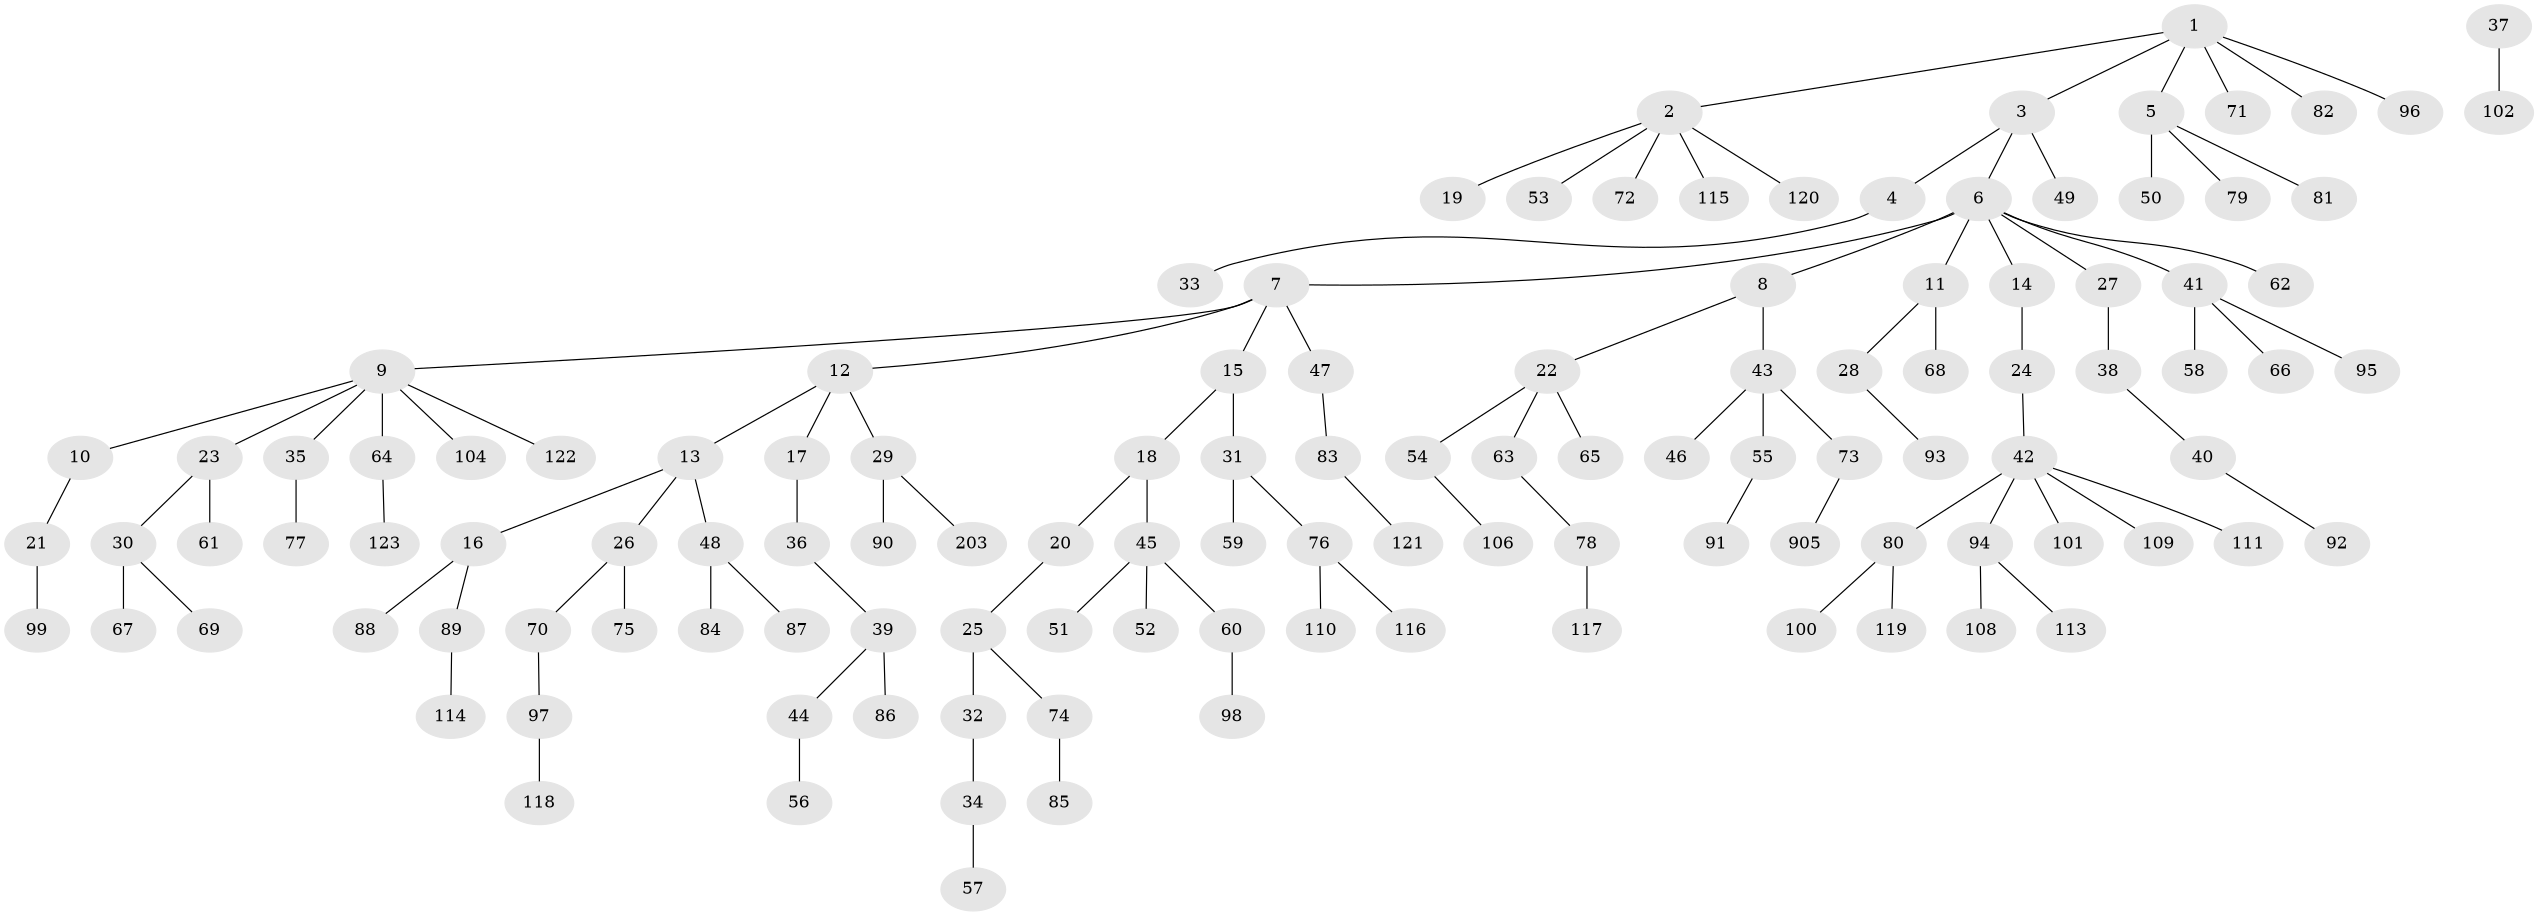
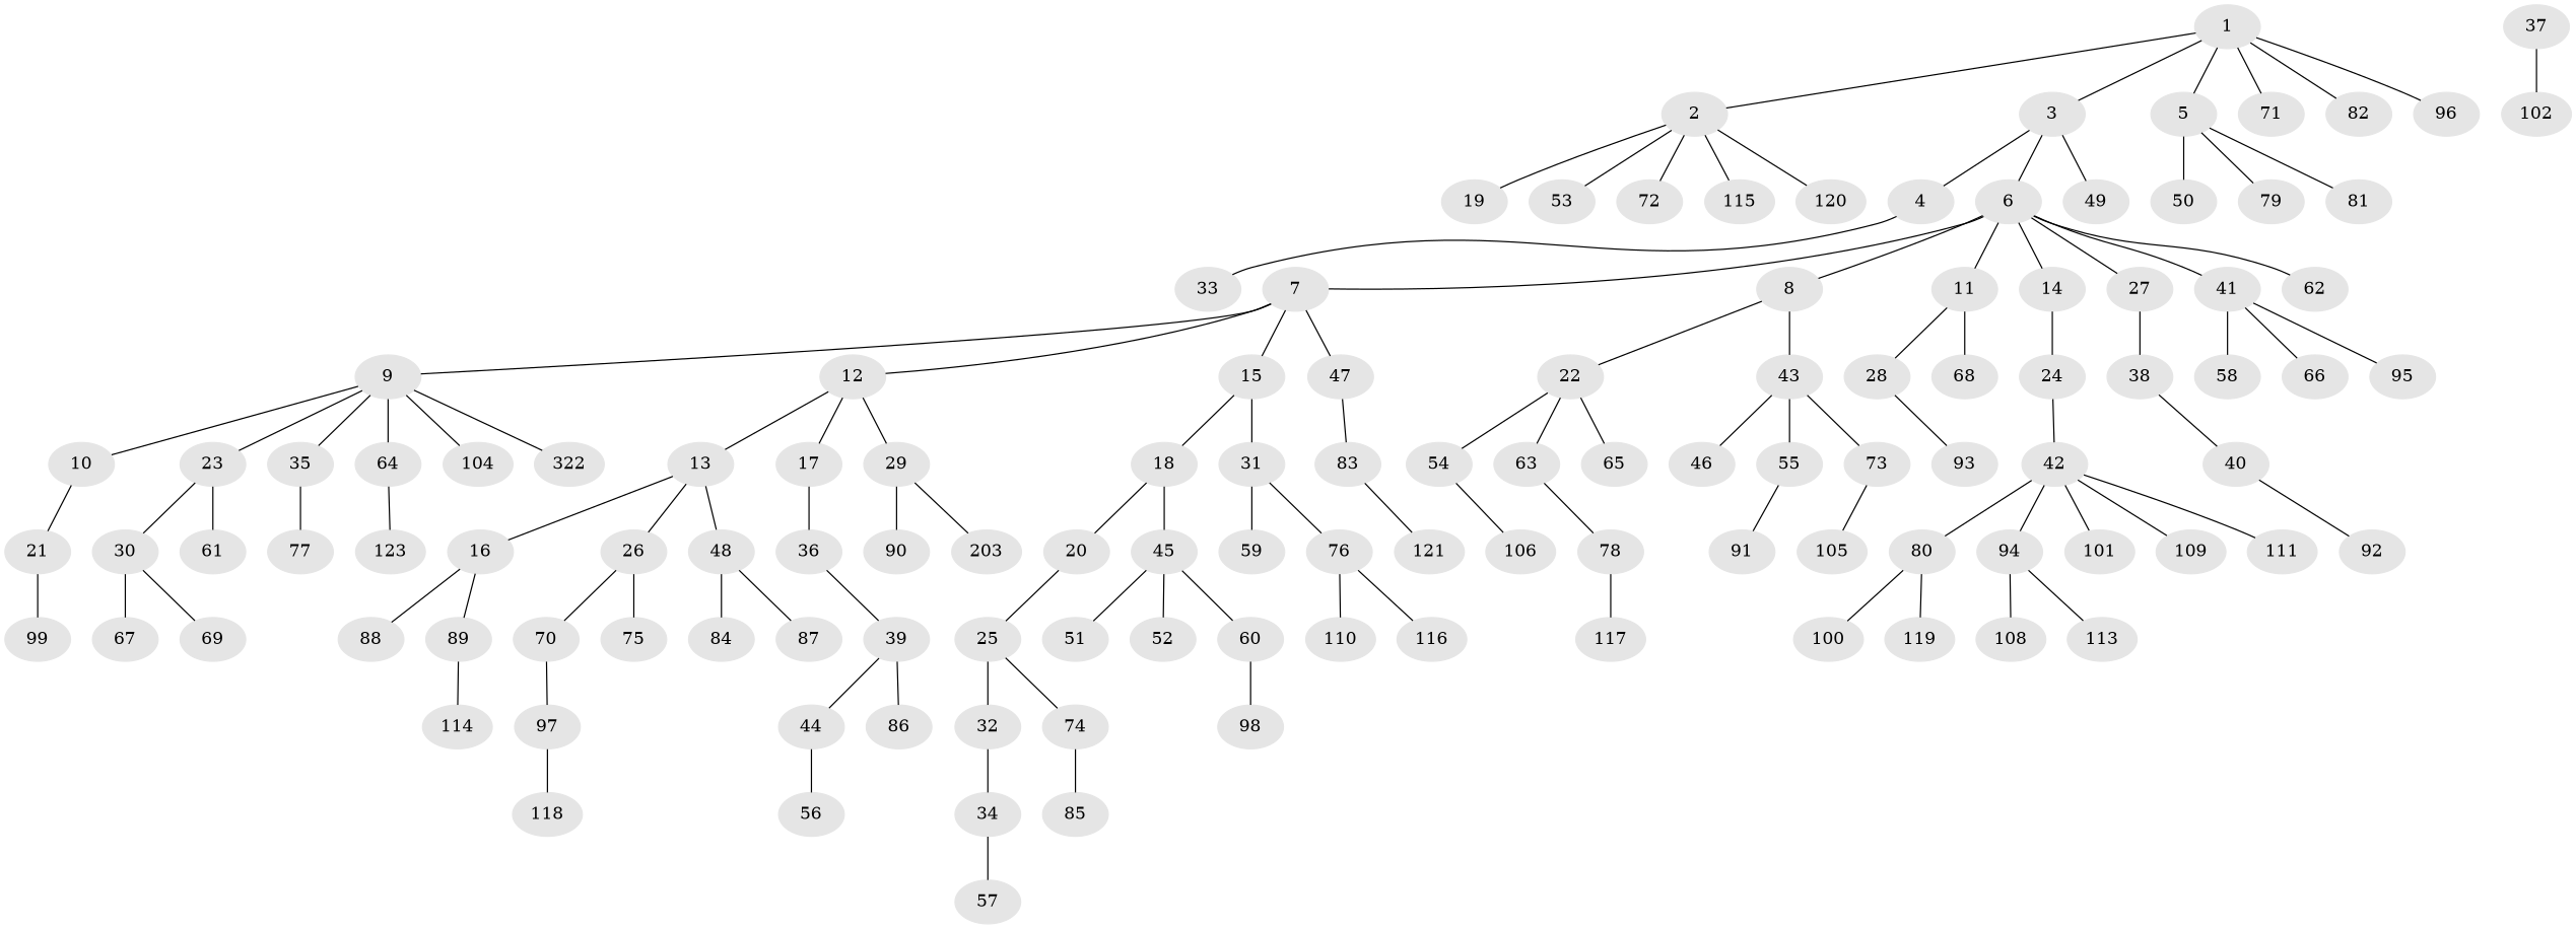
  graph {
    node [color=gray90 style=filled]
    1
    2
    3
    5
    71
    82
    96
    19
    53
    72
    115
    120
    4
    6
    49
    50
    79
    81
    33
    7
    8
    11
    14
    27
    41
    62
    37
    102
    9
    12
    15
    47
    22
    43
    28
    68
    24
    38
    58
    66
    95
    10
    23
    35
    64
    104
-   122
+   122 [label=322]
    13
    17
    29
    18
    31
    83
    54
    63
    65
    46
    55
    73
    21
    30
    61
    77
    123
    99
    93
    16
    26
    48
    36
    90
    n72 [label=203]
    88
    89
    70
    75
    84
    87
    42
    20
    45
    59
    76
    114
    39
    25
    51
    52
    60
    32
    74
    106
    78
    67
    69
    80
    94
    101
    109
    111
    34
    85
    97
    40
    110
    116
    57
    44
    86
    92
    56
    100
    119
    108
    113
    91
-   105 [label=905]
+   105
    98
    121
    117
    118
    1 -- 2
    1 -- 3
    1 -- 5
    1 -- 71
    1 -- 82
    1 -- 96
    2 -- 19
    2 -- 53
    2 -- 72
    2 -- 115
    2 -- 120
    3 -- 4
    3 -- 6
    3 -- 49
    5 -- 50
    5 -- 79
    5 -- 81
    4 -- 33
    6 -- 7
    6 -- 8
    6 -- 11
    6 -- 14
    6 -- 27
    6 -- 41
    6 -- 62
    7 -- 9
    7 -- 12
    7 -- 15
    7 -- 47
    8 -- 22
    8 -- 43
    11 -- 28
    11 -- 68
    14 -- 24
    27 -- 38
    41 -- 58
    41 -- 66
    41 -- 95
    37 -- 102
    9 -- 10
    9 -- 23
    9 -- 35
    9 -- 64
    9 -- 104
    9 -- 122
    12 -- 13
    12 -- 17
    12 -- 29
    15 -- 18
    15 -- 31
    47 -- 83
    22 -- 54
    22 -- 63
    22 -- 65
    43 -- 46
    43 -- 55
    43 -- 73
    28 -- 93
    24 -- 42
    38 -- 40
    10 -- 21
    23 -- 30
    23 -- 61
    35 -- 77
    64 -- 123
    13 -- 16
    13 -- 26
    13 -- 48
    17 -- 36
    29 -- 90
    29 -- n72
    18 -- 20
    18 -- 45
    31 -- 59
    31 -- 76
    83 -- 121
    54 -- 106
    63 -- 78
    55 -- 91
    73 -- 105
    21 -- 99
    30 -- 67
    30 -- 69
    16 -- 88
    16 -- 89
    26 -- 70
    26 -- 75
    48 -- 84
    48 -- 87
    36 -- 39
    89 -- 114
    70 -- 97
    42 -- 80
    42 -- 94
    42 -- 101
    42 -- 109
    42 -- 111
    20 -- 25
    45 -- 51
    45 -- 52
    45 -- 60
    76 -- 110
    76 -- 116
    39 -- 44
    39 -- 86
    25 -- 32
    25 -- 74
    60 -- 98
    32 -- 34
    74 -- 85
    78 -- 117
    80 -- 100
    80 -- 119
    94 -- 108
    94 -- 113
    34 -- 57
    97 -- 118
    40 -- 92
    44 -- 56
  }
